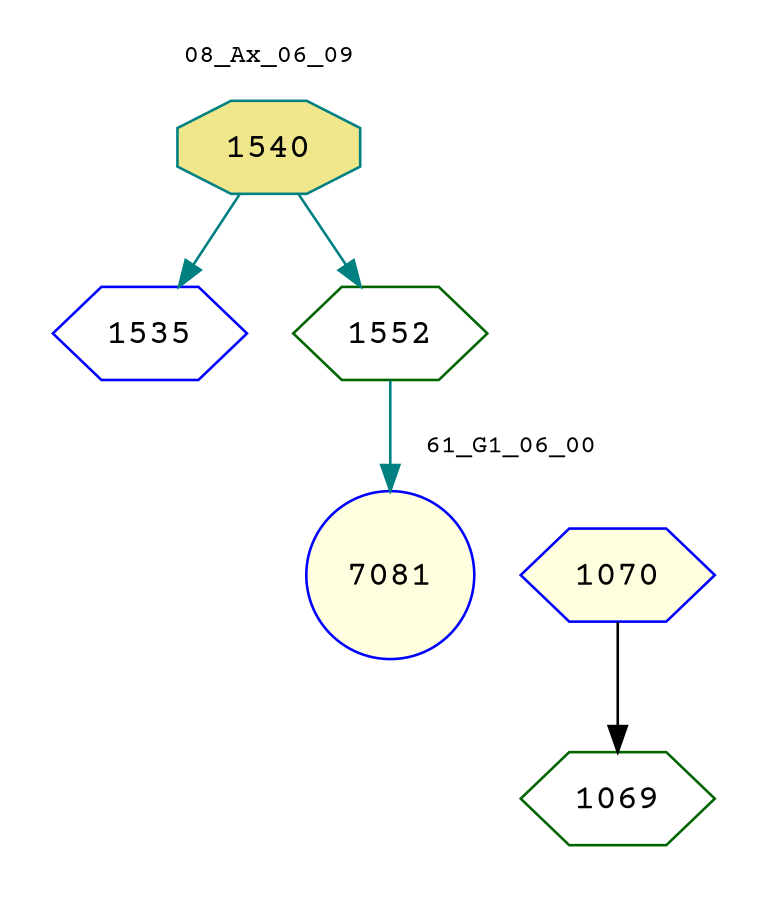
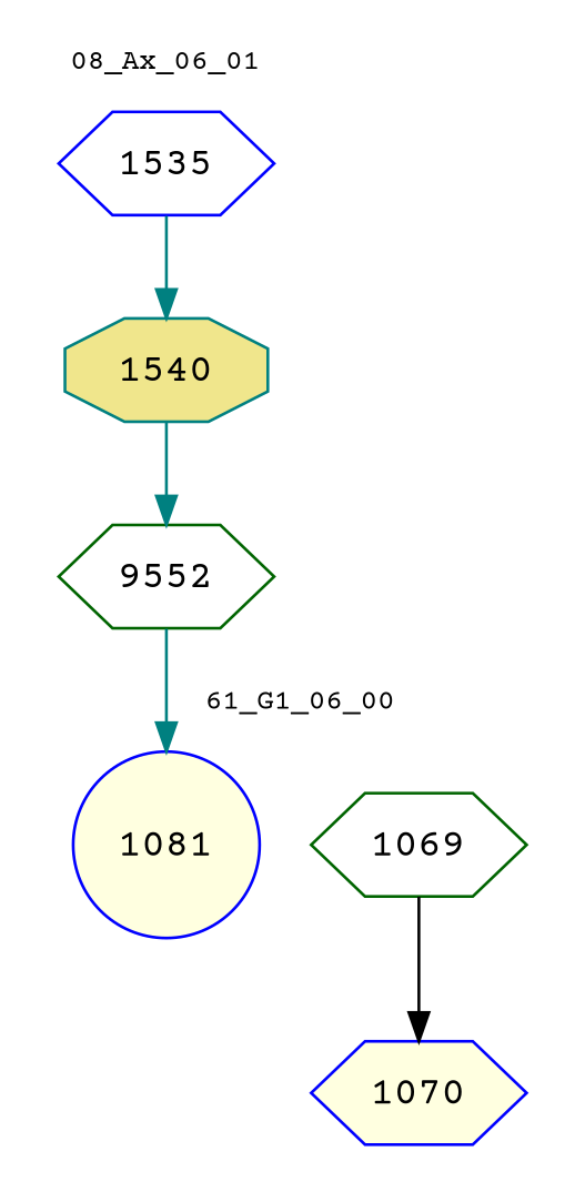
  digraph {
    fontname="Courier Prime"
    node [color=blue fillcolor=white fontname="Courier Prime" shape=hexagon style=filled]
    edge [color=teal fontname="Courier Prime"]
    n1 [color=teal fillcolor=khaki label=1540 shape=octagon]
    n2 [label=1535]
-   n3 [color=darkgreen label=1552]
+   n3 [color=darkgreen label=9552]
    n4 [fillcolor=lightyellow label=1070]
    n5 [color=darkgreen label=1069]
-   n6 [fillcolor=lightyellow label=7081 shape=circle]
+   n6 [fillcolor=lightyellow label=1081 shape=circle]
    subgraph cluster_1 {
      color=white
      fontsize=10
-     label="08_Ax_06_09"
+     label="08_Ax_06_01"
      n1
      n2
      n3
    }
    subgraph cluster_2 {
      color=white
      fontsize=10
      label="61_G1_06_00"
      n4
      n5
      n6
    }
-   n1 -> n2
+   n2 -> n1
    n1 -> n3
    n3 -> n6
-   n4 -> n5 [color=black]
+   n5 -> n4 [color=black]
  }
